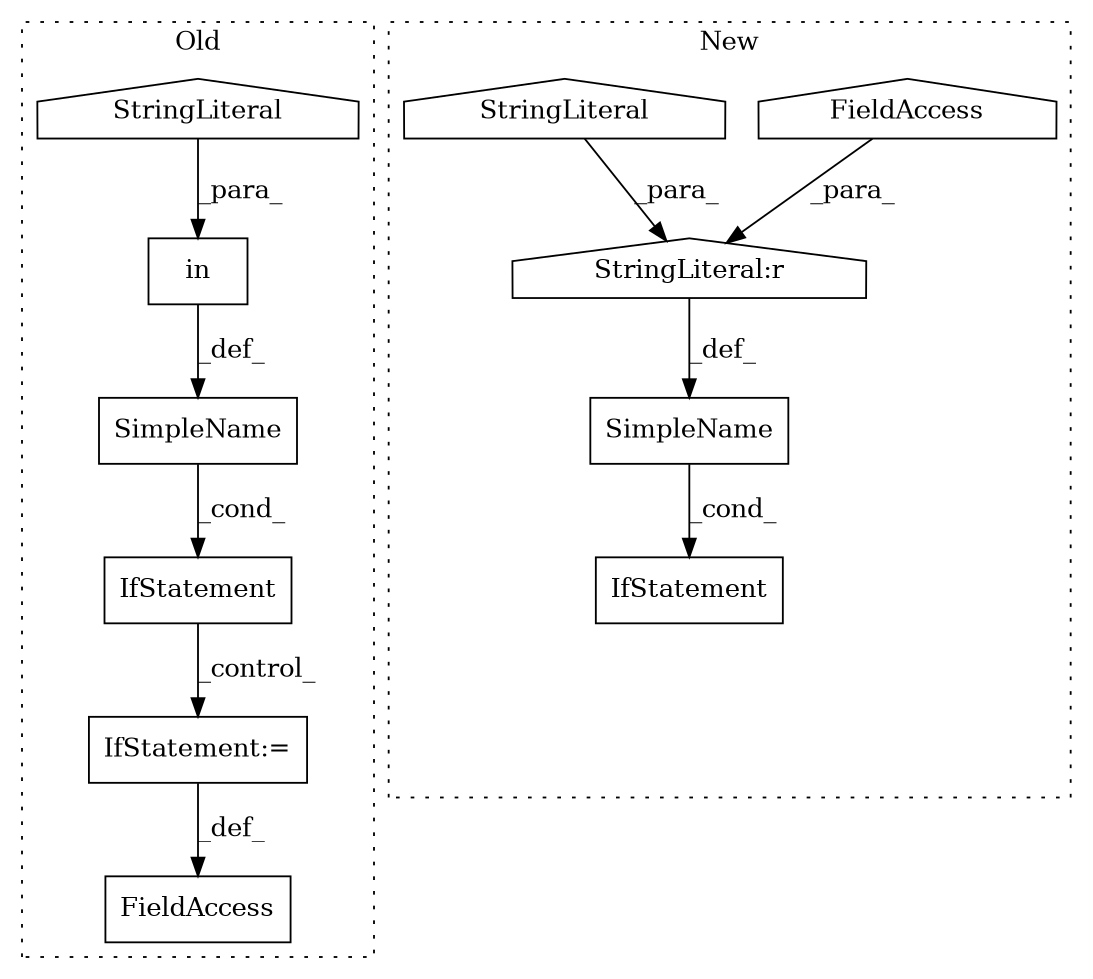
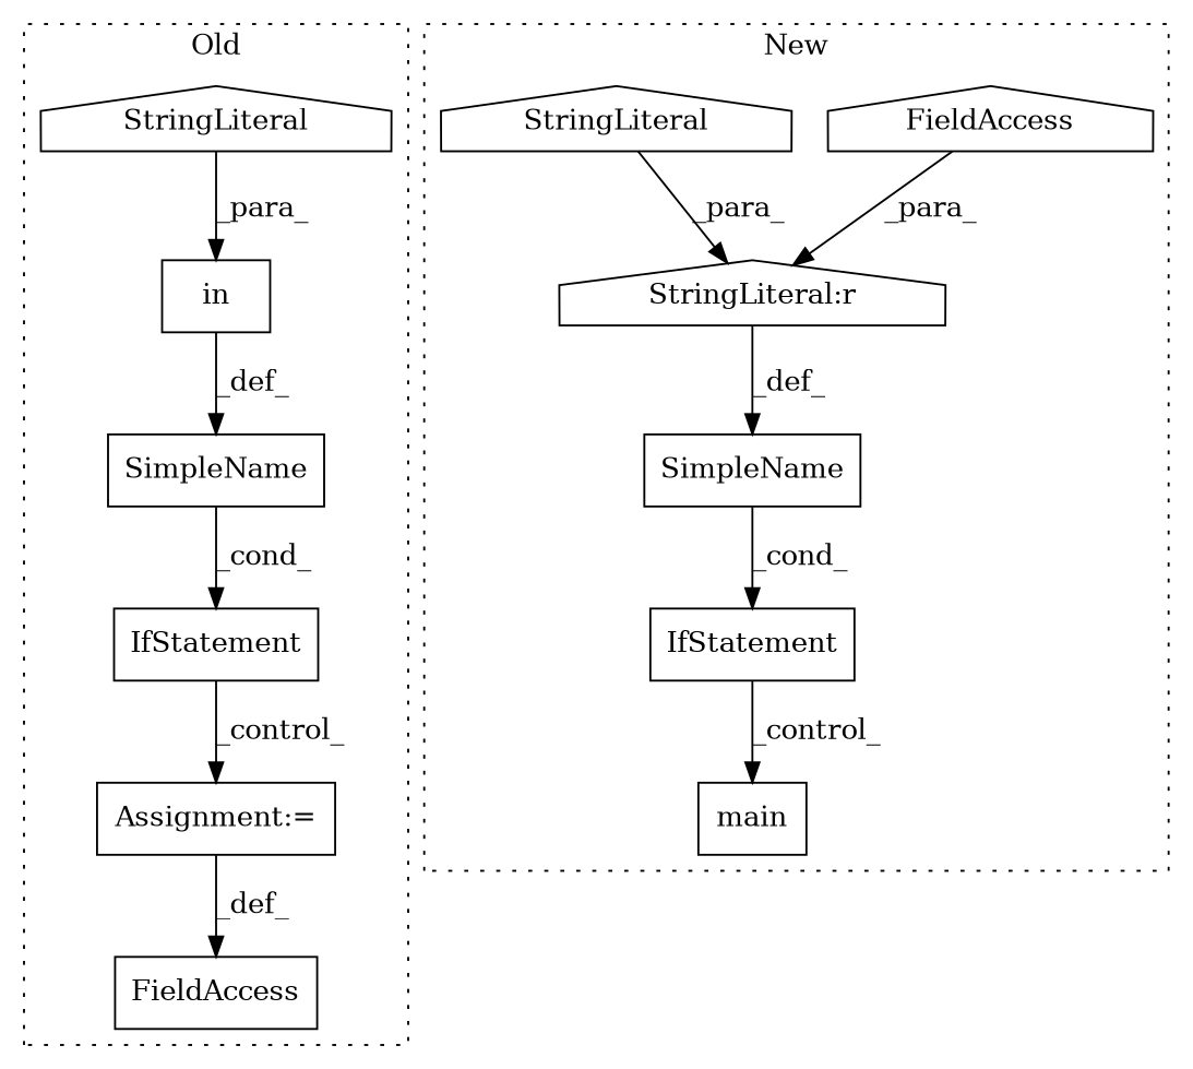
  digraph {
    node [a=25 shape=box]
    n1 [a=105 l=57 label=in s=316]
    n2 [l="8,2" label=IfStatement s="308,373"]
    n3 [a=45 l=14 label=StringLiteral s=316 shape=house]
    n4 [a=42 label=SimpleName]
-   n5 [a=7 l=1 label="IfStatement:=" s=399]
+   n5 [a=7 l=1 label="Assignment:=" s=399]
    n6 [a=22 l=16 label=FieldAccess s=383]
+   n7 [a=32 l=6 label=main s=17804]
    n8 [l="4,2" label=IfStatement s="17759,17785"]
    n9 [a=42 label=SimpleName]
    n10 [a=27 l=4 label="StringLiteral:r" s=17771 shape=house]
    n11 [a=22 l=8 label=FieldAccess s=17763 shape=house]
    n12 [a=45 l=10 label=StringLiteral s=17775 shape=house]
    subgraph cluster_1 {
      label=Old
      style=dotted
      n1
      n2
      n3
      n4
      n5
      n6
    }
    subgraph cluster_2 {
      label=New
      style=dotted
+     n7
      n8
      n9
      n10
      n11
      n12
    }
    n1 -> n4 [label=_def_]
    n2 -> n5 [label=_control_]
    n3 -> n1 [label=_para_]
    n4 -> n2 [label=_cond_]
    n5 -> n6 [label=_def_]
+   n8 -> n7 [label=_control_]
    n9 -> n8 [label=_cond_]
    n10 -> n9 [label=_def_]
    n11 -> n10 [label=_para_]
    n12 -> n10 [label=_para_]
  }
